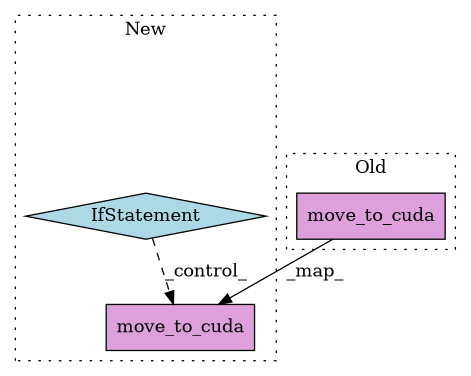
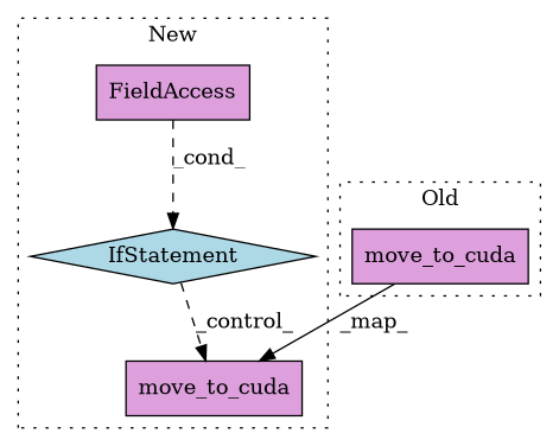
  digraph {
    node [a=32 l="13,1" shape=box style=filled fillcolor=plum]
    edge [style=dashed]
    n1 [label=move_to_cuda s="3281,3300"]
+   n2 [a=22 l=9 label=FieldAccess s=3263]
    n3 [a=25 l=3 label=IfStatement s=3272 shape=diamond fillcolor=lightblue]
    n4 [label=move_to_cuda s="3008,3027"]
    subgraph cluster_1 {
      label=New
      style=dotted
      n1
+     n2
      n3
    }
    subgraph cluster_2 {
      label=Old
      style=dotted
      n4
    }
+   n2 -> n3 [label=_cond_]
    n3 -> n1 [label=_control_]
    n4 -> n1 [label=_map_ style=solid]
  }
